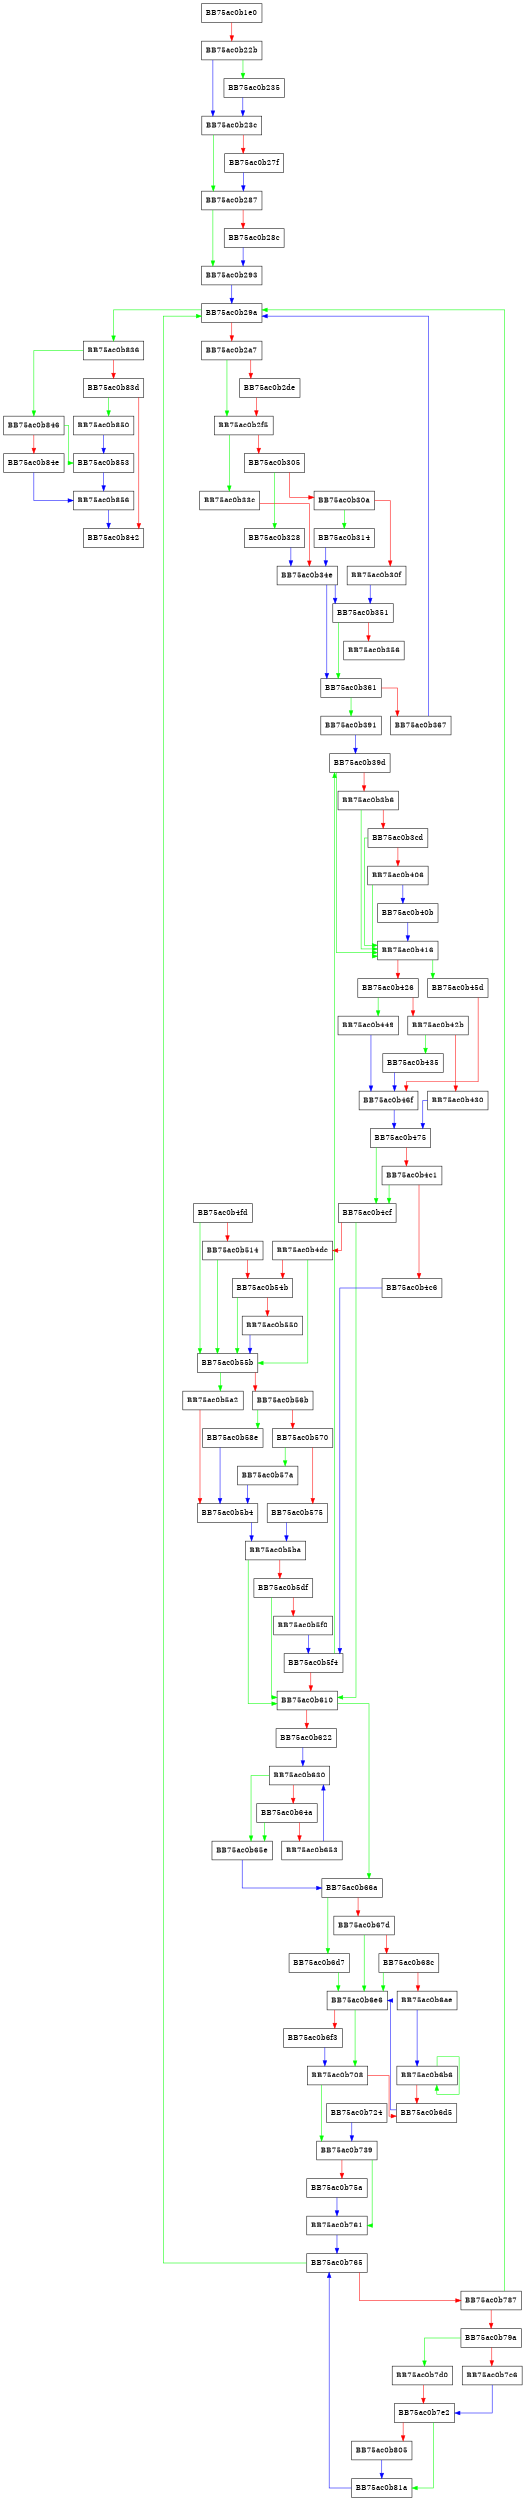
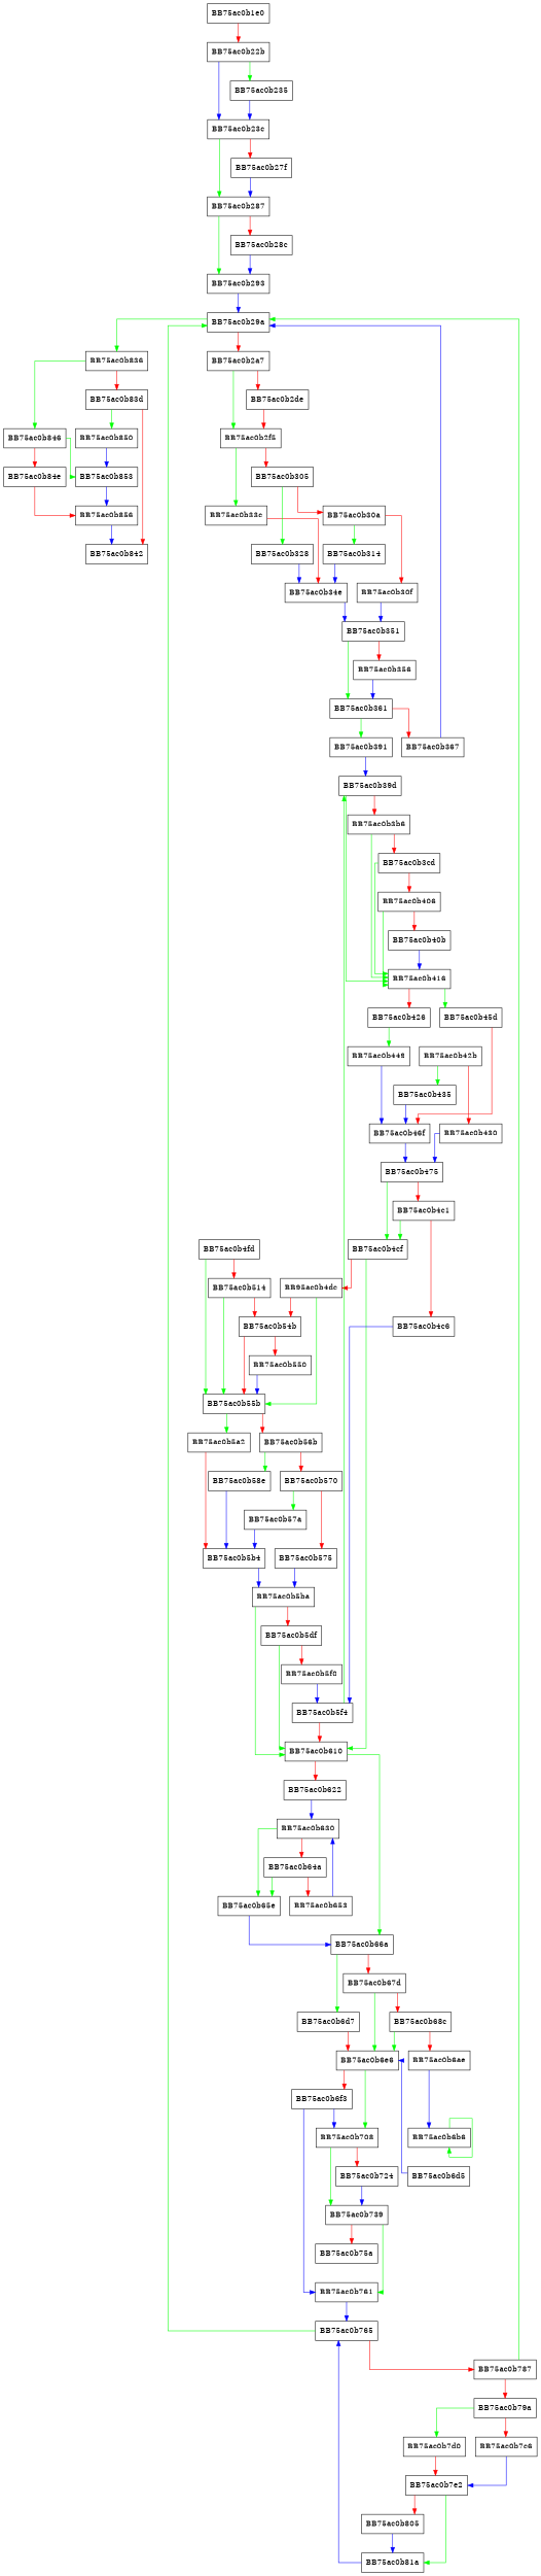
  digraph {
    splines=ortho
    node [shape=box]
    edge [color=red]
    BB75ac0b1e0
    BB75ac0b22b
    BB75ac0b235
    BB75ac0b23c
    BB75ac0b287
    BB75ac0b27f
    BB75ac0b293
    BB75ac0b28c
    BB75ac0b29a
    BB75ac0b836
    BB75ac0b2a7
    BB75ac0b846
    BB75ac0b83d
    BB75ac0b2f5
    BB75ac0b2de
    BB75ac0b853
    BB75ac0b84e
    BB75ac0b850
    BB75ac0b842
    BB75ac0b33c
    BB75ac0b305
    BB75ac0b34e
    BB75ac0b328
    BB75ac0b30a
    BB75ac0b351
    BB75ac0b314
    BB75ac0b30f
    BB75ac0b361
    BB75ac0b356
    BB75ac0b391
    BB75ac0b367
    BB75ac0b39d
    BB75ac0b416
    BB75ac0b3b6
    BB75ac0b45d
    BB75ac0b426
    BB75ac0b3cd
    BB75ac0b46f
    BB75ac0b449
    BB75ac0b42b
    BB75ac0b406
    BB75ac0b40b
    BB75ac0b475
    BB75ac0b435
    BB75ac0b430
    BB75ac0b4cf
    BB75ac0b4c1
    BB75ac0b610
-   BB75ac0b4dc
+   BB75ac0b4dc [label=BB95ac0b4dc]
    BB75ac0b4c6
    BB75ac0b66a
    BB75ac0b622
    BB75ac0b55b
    BB75ac0b54b
    BB75ac0b5f4
    BB75ac0b6d7
    BB75ac0b67d
    BB75ac0b630
    BB75ac0b5a2
    BB75ac0b56b
    BB75ac0b4fd
    BB75ac0b514
    BB75ac0b5b4
    BB75ac0b58e
    BB75ac0b570
    BB75ac0b550
    BB75ac0b5ba
    BB75ac0b57a
    BB75ac0b575
    BB75ac0b5df
    BB75ac0b5f0
    BB75ac0b6e6
    BB75ac0b68c
    BB75ac0b65e
    BB75ac0b64a
    BB75ac0b653
    BB75ac0b708
    BB75ac0b6f3
    BB75ac0b6ae
    BB75ac0b739
    BB75ac0b724
    BB75ac0b6b6
    BB75ac0b6d5
    BB75ac0b761
    BB75ac0b75a
    BB75ac0b765
    BB75ac0b787
    BB75ac0b79a
    BB75ac0b7d0
    BB75ac0b7c6
    BB75ac0b7e2
    BB75ac0b81a
    BB75ac0b805
    BB75ac0b856
    BB75ac0b1e0 -> BB75ac0b22b
    BB75ac0b22b -> BB75ac0b235 [color=green]
    BB75ac0b22b -> BB75ac0b23c [color=blue]
    BB75ac0b235 -> BB75ac0b23c [color=blue]
    BB75ac0b23c -> BB75ac0b287 [color=green]
    BB75ac0b23c -> BB75ac0b27f
    BB75ac0b287 -> BB75ac0b293 [color=green]
    BB75ac0b287 -> BB75ac0b28c
    BB75ac0b27f -> BB75ac0b287 [color=blue]
    BB75ac0b293 -> BB75ac0b29a [color=blue]
    BB75ac0b28c -> BB75ac0b293 [color=blue]
    BB75ac0b29a -> BB75ac0b836 [color=green]
    BB75ac0b29a -> BB75ac0b2a7
    BB75ac0b836 -> BB75ac0b846 [color=green]
    BB75ac0b836 -> BB75ac0b83d
    BB75ac0b2a7 -> BB75ac0b2f5 [color=green]
    BB75ac0b2a7 -> BB75ac0b2de
    BB75ac0b846 -> BB75ac0b853 [color=green]
    BB75ac0b846 -> BB75ac0b84e
    BB75ac0b83d -> BB75ac0b850 [color=green]
    BB75ac0b83d -> BB75ac0b842
    BB75ac0b2f5 -> BB75ac0b33c [color=green]
    BB75ac0b2f5 -> BB75ac0b305
    BB75ac0b2de -> BB75ac0b2f5
    BB75ac0b853 -> BB75ac0b856 [color=blue]
-   BB75ac0b84e -> BB75ac0b856 [color=blue]
+   BB75ac0b84e -> BB75ac0b856
    BB75ac0b850 -> BB75ac0b853 [color=blue]
    BB75ac0b33c -> BB75ac0b34e
    BB75ac0b305 -> BB75ac0b328 [color=green]
    BB75ac0b305 -> BB75ac0b30a
    BB75ac0b34e -> BB75ac0b351 [color=blue]
    BB75ac0b328 -> BB75ac0b34e [color=blue]
    BB75ac0b30a -> BB75ac0b314 [color=green]
    BB75ac0b30a -> BB75ac0b30f
    BB75ac0b351 -> BB75ac0b361 [color=green]
    BB75ac0b351 -> BB75ac0b356
    BB75ac0b314 -> BB75ac0b34e [color=blue]
    BB75ac0b30f -> BB75ac0b351 [color=blue]
    BB75ac0b361 -> BB75ac0b391 [color=green]
    BB75ac0b361 -> BB75ac0b367
-   BB75ac0b34e -> BB75ac0b361 [color=blue]
+   BB75ac0b356 -> BB75ac0b361 [color=blue]
    BB75ac0b391 -> BB75ac0b39d [color=blue]
    BB75ac0b367 -> BB75ac0b29a [color=blue]
    BB75ac0b39d -> BB75ac0b416 [color=green]
    BB75ac0b39d -> BB75ac0b3b6
    BB75ac0b416 -> BB75ac0b45d [color=green]
    BB75ac0b416 -> BB75ac0b426
    BB75ac0b3b6 -> BB75ac0b416 [color=green]
    BB75ac0b3b6 -> BB75ac0b3cd
    BB75ac0b45d -> BB75ac0b46f
    BB75ac0b426 -> BB75ac0b449 [color=green]
-   BB75ac0b426 -> BB75ac0b42b
    BB75ac0b3cd -> BB75ac0b416 [color=green]
    BB75ac0b3cd -> BB75ac0b406
    BB75ac0b46f -> BB75ac0b475 [color=blue]
    BB75ac0b449 -> BB75ac0b46f [color=blue]
    BB75ac0b42b -> BB75ac0b435 [color=green]
    BB75ac0b42b -> BB75ac0b430
    BB75ac0b406 -> BB75ac0b416 [color=green]
-   BB75ac0b406 -> BB75ac0b40b [color=blue]
+   BB75ac0b406 -> BB75ac0b40b
    BB75ac0b40b -> BB75ac0b416 [color=blue]
    BB75ac0b475 -> BB75ac0b4cf [color=green]
    BB75ac0b475 -> BB75ac0b4c1
    BB75ac0b435 -> BB75ac0b46f [color=blue]
    BB75ac0b430 -> BB75ac0b475 [color=blue]
    BB75ac0b4cf -> BB75ac0b610 [color=green]
    BB75ac0b4cf -> BB75ac0b4dc
    BB75ac0b4c1 -> BB75ac0b4cf [color=green]
    BB75ac0b4c1 -> BB75ac0b4c6
    BB75ac0b610 -> BB75ac0b66a [color=green]
    BB75ac0b610 -> BB75ac0b622
    BB75ac0b4dc -> BB75ac0b55b [color=green]
    BB75ac0b4dc -> BB75ac0b54b
    BB75ac0b4c6 -> BB75ac0b5f4 [color=blue]
    BB75ac0b66a -> BB75ac0b6d7 [color=green]
    BB75ac0b66a -> BB75ac0b67d
    BB75ac0b622 -> BB75ac0b630 [color=blue]
    BB75ac0b55b -> BB75ac0b5a2 [color=green]
    BB75ac0b55b -> BB75ac0b56b
-   BB75ac0b54b -> BB75ac0b55b [color=green]
+   BB75ac0b54b -> BB75ac0b55b
    BB75ac0b54b -> BB75ac0b550
    BB75ac0b5f4 -> BB75ac0b39d [color=green]
    BB75ac0b5f4 -> BB75ac0b610
-   BB75ac0b6d7 -> BB75ac0b6e6 [color=green]
+   BB75ac0b6d7 -> BB75ac0b6e6
    BB75ac0b67d -> BB75ac0b6e6 [color=green]
    BB75ac0b67d -> BB75ac0b68c
    BB75ac0b630 -> BB75ac0b65e [color=green]
    BB75ac0b630 -> BB75ac0b64a
    BB75ac0b5a2 -> BB75ac0b5b4
    BB75ac0b56b -> BB75ac0b58e [color=green]
    BB75ac0b56b -> BB75ac0b570
    BB75ac0b4fd -> BB75ac0b55b [color=green]
    BB75ac0b4fd -> BB75ac0b514
    BB75ac0b514 -> BB75ac0b55b [color=green]
    BB75ac0b514 -> BB75ac0b54b
    BB75ac0b5b4 -> BB75ac0b5ba [color=blue]
    BB75ac0b58e -> BB75ac0b5b4 [color=blue]
    BB75ac0b570 -> BB75ac0b57a [color=green]
    BB75ac0b570 -> BB75ac0b575
    BB75ac0b550 -> BB75ac0b55b [color=blue]
    BB75ac0b5ba -> BB75ac0b610 [color=green]
    BB75ac0b5ba -> BB75ac0b5df
    BB75ac0b57a -> BB75ac0b5b4 [color=blue]
    BB75ac0b575 -> BB75ac0b5ba [color=blue]
    BB75ac0b5df -> BB75ac0b610 [color=green]
    BB75ac0b5df -> BB75ac0b5f0
    BB75ac0b5f0 -> BB75ac0b5f4 [color=blue]
    BB75ac0b6e6 -> BB75ac0b708 [color=green]
    BB75ac0b6e6 -> BB75ac0b6f3
    BB75ac0b68c -> BB75ac0b6e6 [color=green]
    BB75ac0b68c -> BB75ac0b6ae
    BB75ac0b65e -> BB75ac0b66a [color=blue]
    BB75ac0b64a -> BB75ac0b65e [color=green]
    BB75ac0b64a -> BB75ac0b653
    BB75ac0b653 -> BB75ac0b630 [color=blue]
    BB75ac0b708 -> BB75ac0b739 [color=green]
-   BB75ac0b708 -> BB75ac0b6d5
+   BB75ac0b708 -> BB75ac0b724
    BB75ac0b6f3 -> BB75ac0b708 [color=blue]
    BB75ac0b6ae -> BB75ac0b6b6 [color=blue]
    BB75ac0b739 -> BB75ac0b761 [color=green]
    BB75ac0b739 -> BB75ac0b75a
    BB75ac0b724 -> BB75ac0b739 [color=blue]
    BB75ac0b6b6 -> BB75ac0b6b6 [color=green]
-   BB75ac0b6b6 -> BB75ac0b6d5
    BB75ac0b6d5 -> BB75ac0b6e6 [color=blue]
    BB75ac0b761 -> BB75ac0b765 [color=blue]
-   BB75ac0b75a -> BB75ac0b761 [color=blue]
+   BB75ac0b6f3 -> BB75ac0b761 [color=blue]
    BB75ac0b765 -> BB75ac0b29a [color=green]
    BB75ac0b765 -> BB75ac0b787
    BB75ac0b787 -> BB75ac0b29a [color=green]
    BB75ac0b787 -> BB75ac0b79a
    BB75ac0b79a -> BB75ac0b7d0 [color=green]
    BB75ac0b79a -> BB75ac0b7c6
    BB75ac0b7d0 -> BB75ac0b7e2
    BB75ac0b7c6 -> BB75ac0b7e2 [color=blue]
    BB75ac0b7e2 -> BB75ac0b81a [color=green]
    BB75ac0b7e2 -> BB75ac0b805
    BB75ac0b81a -> BB75ac0b765 [color=blue]
    BB75ac0b805 -> BB75ac0b81a [color=blue]
    BB75ac0b856 -> BB75ac0b842 [color=blue]
  }
